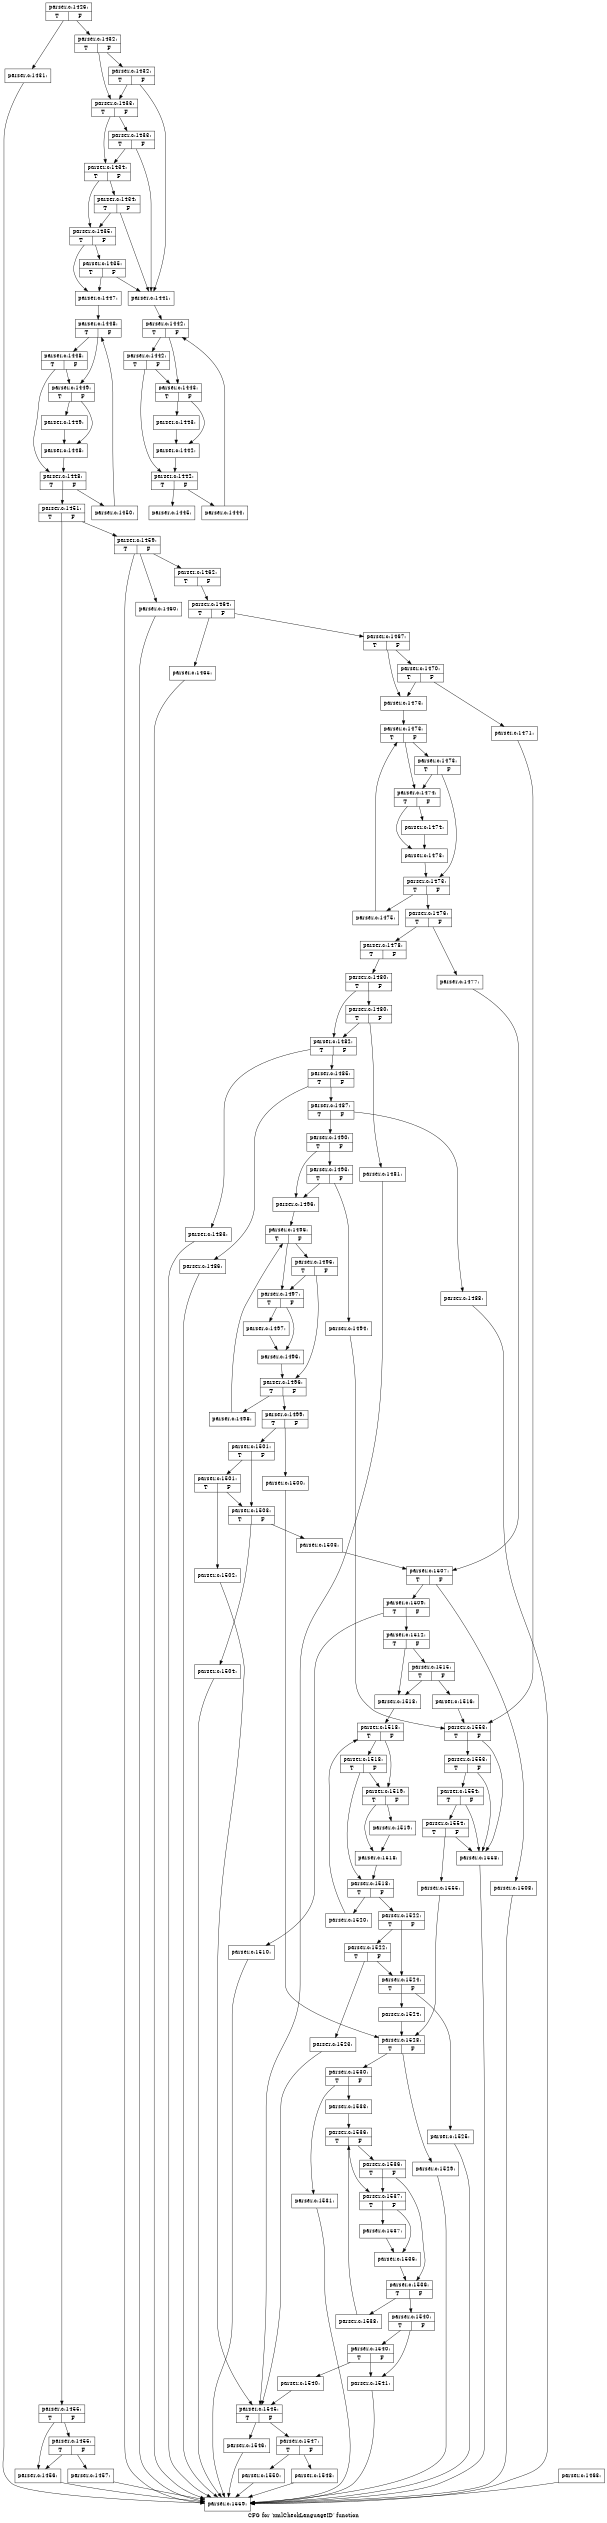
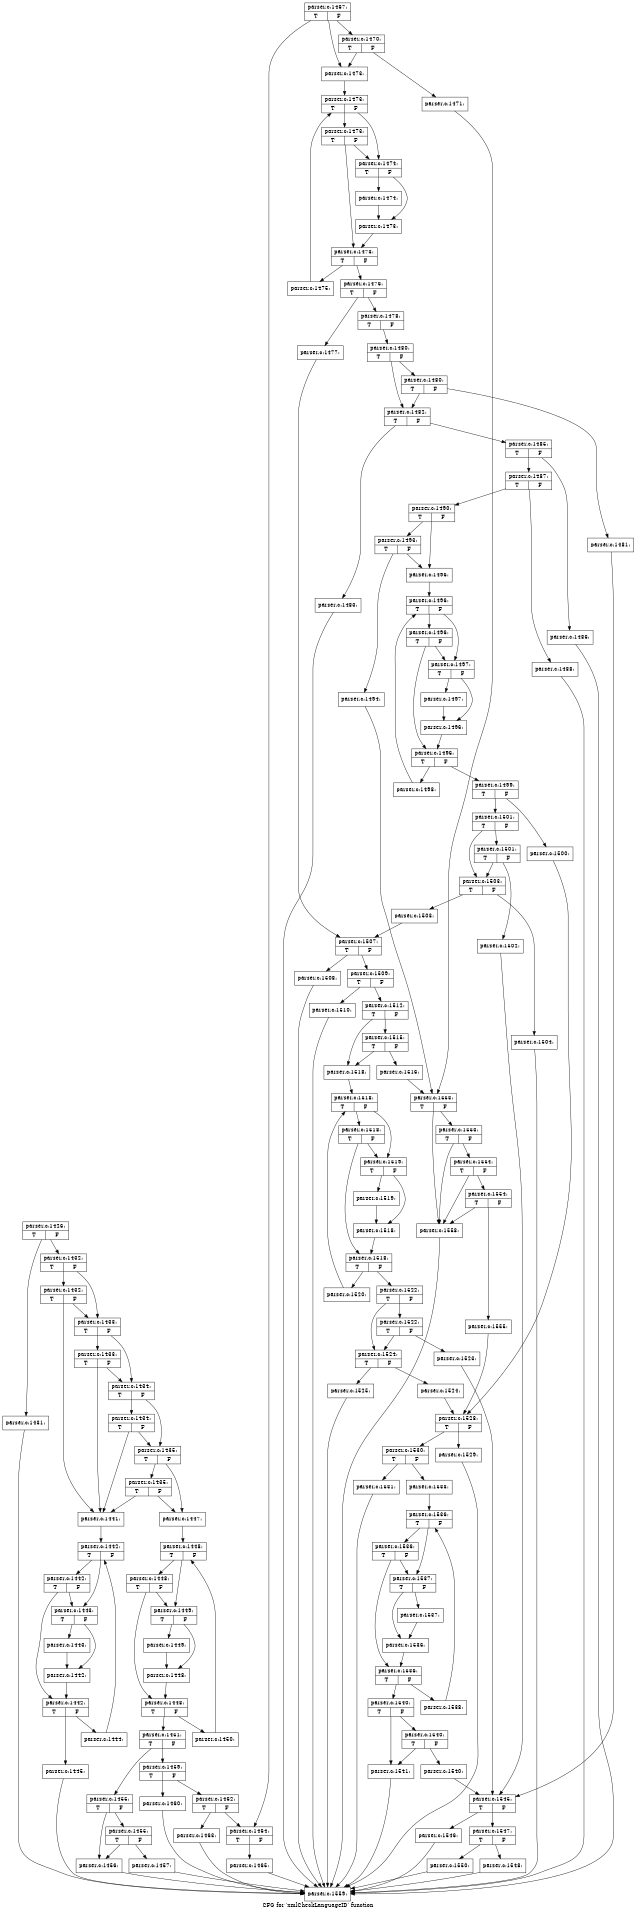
  digraph {
    label="CFG for 'xmlCheckLanguageID' function"
    node [shape=record]
    n1 [label="{parser.c:1426:|{<s0>T|<s1>F}}"]
    n2 [label="{parser.c:1431:}"]
    n3 [label="{parser.c:1432:|{<s0>T|<s1>F}}"]
    n4 [label="{parser.c:1559:}"]
    n5 [label="{parser.c:1432:|{<s0>T|<s1>F}}"]
    n6 [label="{parser.c:1433:|{<s0>T|<s1>F}}"]
    n7 [label="{parser.c:1441:}"]
    n8 [label="{parser.c:1433:|{<s0>T|<s1>F}}"]
    n9 [label="{parser.c:1434:|{<s0>T|<s1>F}}"]
    n10 [label="{parser.c:1442:|{<s0>T|<s1>F}}"]
    n11 [label="{parser.c:1434:|{<s0>T|<s1>F}}"]
    n12 [label="{parser.c:1435:|{<s0>T|<s1>F}}"]
    n13 [label="{parser.c:1442:|{<s0>T|<s1>F}}"]
    n14 [label="{parser.c:1443:|{<s0>T|<s1>F}}"]
    n15 [label="{parser.c:1435:|{<s0>T|<s1>F}}"]
    n16 [label="{parser.c:1447:}"]
    n17 [label="{parser.c:1448:|{<s0>T|<s1>F}}"]
    n18 [label="{parser.c:1448:|{<s0>T|<s1>F}}"]
    n19 [label="{parser.c:1449:|{<s0>T|<s1>F}}"]
    n20 [label="{parser.c:1442:|{<s0>T|<s1>F}}"]
    n21 [label="{parser.c:1443:}"]
    n22 [label="{parser.c:1442:}"]
    n23 [label="{parser.c:1444:}"]
    n24 [label="{parser.c:1445:}"]
    n25 [label="{parser.c:1448:|{<s0>T|<s1>F}}"]
    n26 [label="{parser.c:1449:}"]
    n27 [label="{parser.c:1448:}"]
    n28 [label="{parser.c:1450:}"]
    n29 [label="{parser.c:1451:|{<s0>T|<s1>F}}"]
    n30 [label="{parser.c:1455:|{<s0>T|<s1>F}}"]
    n31 [label="{parser.c:1459:|{<s0>T|<s1>F}}"]
    n32 [label="{parser.c:1456:}"]
    n33 [label="{parser.c:1455:|{<s0>T|<s1>F}}"]
    n34 [label="{parser.c:1460:}"]
    n35 [label="{parser.c:1462:|{<s0>T|<s1>F}}"]
    n36 [label="{parser.c:1457:}"]
    n37 [label="{parser.c:1463:}"]
    n38 [label="{parser.c:1464:|{<s0>T|<s1>F}}"]
    n39 [label="{parser.c:1465:}"]
    n40 [label="{parser.c:1467:|{<s0>T|<s1>F}}"]
    n41 [label="{parser.c:1470:|{<s0>T|<s1>F}}"]
    n42 [label="{parser.c:1473:}"]
    n43 [label="{parser.c:1471:}"]
    n44 [label="{parser.c:1473:|{<s0>T|<s1>F}}"]
    n45 [label="{parser.c:1553:|{<s0>T|<s1>F}}"]
    n46 [label="{parser.c:1473:|{<s0>T|<s1>F}}"]
    n47 [label="{parser.c:1474:|{<s0>T|<s1>F}}"]
    n48 [label="{parser.c:1553:|{<s0>T|<s1>F}}"]
    n49 [label="{parser.c:1558:}"]
    n50 [label="{parser.c:1554:|{<s0>T|<s1>F}}"]
    n51 [label="{parser.c:1473:|{<s0>T|<s1>F}}"]
    n52 [label="{parser.c:1474:}"]
    n53 [label="{parser.c:1473:}"]
    n54 [label="{parser.c:1475:}"]
    n55 [label="{parser.c:1476:|{<s0>T|<s1>F}}"]
    n56 [label="{parser.c:1477:}"]
    n57 [label="{parser.c:1478:|{<s0>T|<s1>F}}"]
    n58 [label="{parser.c:1507:|{<s0>T|<s1>F}}"]
    n59 [label="{parser.c:1480:|{<s0>T|<s1>F}}"]
    n60 [label="{parser.c:1508:}"]
    n61 [label="{parser.c:1509:|{<s0>T|<s1>F}}"]
    n62 [label="{parser.c:1480:|{<s0>T|<s1>F}}"]
    n63 [label="{parser.c:1482:|{<s0>T|<s1>F}}"]
    n64 [label="{parser.c:1510:}"]
    n65 [label="{parser.c:1512:|{<s0>T|<s1>F}}"]
    n66 [label="{parser.c:1528:|{<s0>T|<s1>F}}"]
    n67 [label="{parser.c:1529:}"]
    n68 [label="{parser.c:1530:|{<s0>T|<s1>F}}"]
    n69 [label="{parser.c:1481:}"]
    n70 [label="{parser.c:1483:}"]
    n71 [label="{parser.c:1485:|{<s0>T|<s1>F}}"]
    n72 [label="{parser.c:1531:}"]
    n73 [label="{parser.c:1533:}"]
    n74 [label="{parser.c:1545:|{<s0>T|<s1>F}}"]
    n75 [label="{parser.c:1486:}"]
    n76 [label="{parser.c:1487:|{<s0>T|<s1>F}}"]
    n77 [label="{parser.c:1546:}"]
    n78 [label="{parser.c:1547:|{<s0>T|<s1>F}}"]
    n79 [label="{parser.c:1548:}"]
    n80 [label="{parser.c:1550:}"]
    n81 [label="{parser.c:1488:}"]
    n82 [label="{parser.c:1490:|{<s0>T|<s1>F}}"]
    n83 [label="{parser.c:1493:|{<s0>T|<s1>F}}"]
    n84 [label="{parser.c:1496:}"]
    n85 [label="{parser.c:1494:}"]
    n86 [label="{parser.c:1496:|{<s0>T|<s1>F}}"]
    n87 [label="{parser.c:1496:|{<s0>T|<s1>F}}"]
    n88 [label="{parser.c:1497:|{<s0>T|<s1>F}}"]
    n89 [label="{parser.c:1496:|{<s0>T|<s1>F}}"]
    n90 [label="{parser.c:1497:}"]
    n91 [label="{parser.c:1496:}"]
    n92 [label="{parser.c:1498:}"]
    n93 [label="{parser.c:1499:|{<s0>T|<s1>F}}"]
    n94 [label="{parser.c:1500:}"]
    n95 [label="{parser.c:1501:|{<s0>T|<s1>F}}"]
    n96 [label="{parser.c:1501:|{<s0>T|<s1>F}}"]
    n97 [label="{parser.c:1503:|{<s0>T|<s1>F}}"]
    n98 [label="{parser.c:1502:}"]
    n99 [label="{parser.c:1504:}"]
    n100 [label="{parser.c:1503:}"]
    n101 [label="{parser.c:1515:|{<s0>T|<s1>F}}"]
    n102 [label="{parser.c:1518:}"]
    n103 [label="{parser.c:1516:}"]
    n104 [label="{parser.c:1518:|{<s0>T|<s1>F}}"]
    n105 [label="{parser.c:1518:|{<s0>T|<s1>F}}"]
    n106 [label="{parser.c:1519:|{<s0>T|<s1>F}}"]
    n107 [label="{parser.c:1518:|{<s0>T|<s1>F}}"]
    n108 [label="{parser.c:1519:}"]
    n109 [label="{parser.c:1518:}"]
    n110 [label="{parser.c:1520:}"]
    n111 [label="{parser.c:1522:|{<s0>T|<s1>F}}"]
    n112 [label="{parser.c:1522:|{<s0>T|<s1>F}}"]
    n113 [label="{parser.c:1524:|{<s0>T|<s1>F}}"]
    n114 [label="{parser.c:1523:}"]
    n115 [label="{parser.c:1525:}"]
    n116 [label="{parser.c:1524:}"]
    n117 [label="{parser.c:1536:|{<s0>T|<s1>F}}"]
    n118 [label="{parser.c:1536:|{<s0>T|<s1>F}}"]
    n119 [label="{parser.c:1537:|{<s0>T|<s1>F}}"]
    n120 [label="{parser.c:1536:|{<s0>T|<s1>F}}"]
    n121 [label="{parser.c:1537:}"]
    n122 [label="{parser.c:1536:}"]
    n123 [label="{parser.c:1538:}"]
    n124 [label="{parser.c:1540:|{<s0>T|<s1>F}}"]
    n125 [label="{parser.c:1541:}"]
    n126 [label="{parser.c:1540:|{<s0>T|<s1>F}}"]
    n127 [label="{parser.c:1540:}"]
    n128 [label="{parser.c:1554:|{<s0>T|<s1>F}}"]
    n129 [label="{parser.c:1555:}"]
    n1 -> n2
    n1 -> n3
    n2 -> n4
    n3 -> n5
    n3 -> n6
    n5 -> n6
    n5 -> n7
    n6 -> n8
    n6 -> n9
    n7 -> n10
    n8 -> n7
    n8 -> n9
    n9 -> n11
    n9 -> n12
    n10 -> n13
    n10 -> n14
    n11 -> n7
    n11 -> n12
    n12 -> n15
    n12 -> n16
    n13 -> n14
    n13 -> n20
    n14 -> n21
    n14 -> n22
    n15 -> n7
    n15 -> n16
    n16 -> n17
    n17 -> n18
    n17 -> n19
    n18 -> n19
    n18 -> n25
    n19 -> n26
    n19 -> n27
    n20 -> n23
    n20 -> n24
    n21 -> n22
    n22 -> n20
    n23 -> n10
-   n31 -> n4
+   n24 -> n4
    n25 -> n28
    n25 -> n29
    n26 -> n27
    n27 -> n25
    n28 -> n17
    n29 -> n30
    n29 -> n31
    n30 -> n32
    n30 -> n33
    n31 -> n34
    n31 -> n35
    n32 -> n4
    n33 -> n32
    n33 -> n36
    n34 -> n4
+   n35 -> n37
    n35 -> n38
    n36 -> n4
    n37 -> n4
    n38 -> n39
-   n38 -> n40
+   n40 -> n38
    n39 -> n4
    n40 -> n41
    n40 -> n42
    n41 -> n42
    n41 -> n43
    n42 -> n44
    n43 -> n45
    n44 -> n46
    n44 -> n47
    n45 -> n48
    n45 -> n49
    n46 -> n47
    n46 -> n51
    n47 -> n52
    n47 -> n53
    n48 -> n49
    n48 -> n50
    n49 -> n4
    n50 -> n49
    n50 -> n128
    n51 -> n54
    n51 -> n55
    n52 -> n53
    n53 -> n51
    n54 -> n44
    n55 -> n56
    n55 -> n57
    n56 -> n58
    n57 -> n59
    n58 -> n60
    n58 -> n61
    n59 -> n62
    n59 -> n63
    n60 -> n4
    n61 -> n64
    n61 -> n65
    n62 -> n63
    n62 -> n69
    n63 -> n70
    n63 -> n71
    n64 -> n4
    n65 -> n101
    n65 -> n102
    n66 -> n67
    n66 -> n68
    n67 -> n4
    n68 -> n72
    n68 -> n73
    n69 -> n74
    n70 -> n4
    n71 -> n75
    n71 -> n76
    n72 -> n4
    n73 -> n117
    n74 -> n77
    n74 -> n78
    n75 -> n4
    n76 -> n81
    n76 -> n82
    n77 -> n4
    n78 -> n79
    n78 -> n80
    n79 -> n4
    n80 -> n4
    n81 -> n4
    n82 -> n83
    n82 -> n84
    n83 -> n84
    n83 -> n85
    n84 -> n86
    n85 -> n45
    n86 -> n87
    n86 -> n88
    n87 -> n88
    n87 -> n89
    n88 -> n90
    n88 -> n91
    n89 -> n92
    n89 -> n93
    n90 -> n91
    n91 -> n89
    n92 -> n86
    n93 -> n94
    n93 -> n95
    n94 -> n66
    n95 -> n96
    n95 -> n97
    n96 -> n97
    n96 -> n98
    n97 -> n99
    n97 -> n100
    n98 -> n74
    n99 -> n4
    n100 -> n58
    n101 -> n102
    n101 -> n103
    n102 -> n104
    n103 -> n45
    n104 -> n105
    n104 -> n106
    n105 -> n106
    n105 -> n107
    n106 -> n108
    n106 -> n109
    n107 -> n110
    n107 -> n111
    n108 -> n109
    n109 -> n107
    n110 -> n104
    n111 -> n112
    n111 -> n113
    n112 -> n113
    n112 -> n114
    n113 -> n115
    n113 -> n116
    n114 -> n74
    n115 -> n4
    n116 -> n66
    n117 -> n118
    n117 -> n119
    n118 -> n119
    n118 -> n120
    n119 -> n121
    n119 -> n122
    n120 -> n123
    n120 -> n124
    n121 -> n122
    n122 -> n120
    n123 -> n117
    n124 -> n125
    n124 -> n126
    n125 -> n4
    n126 -> n125
    n126 -> n127
    n127 -> n74
    n128 -> n49
    n128 -> n129
    n129 -> n66
  }
